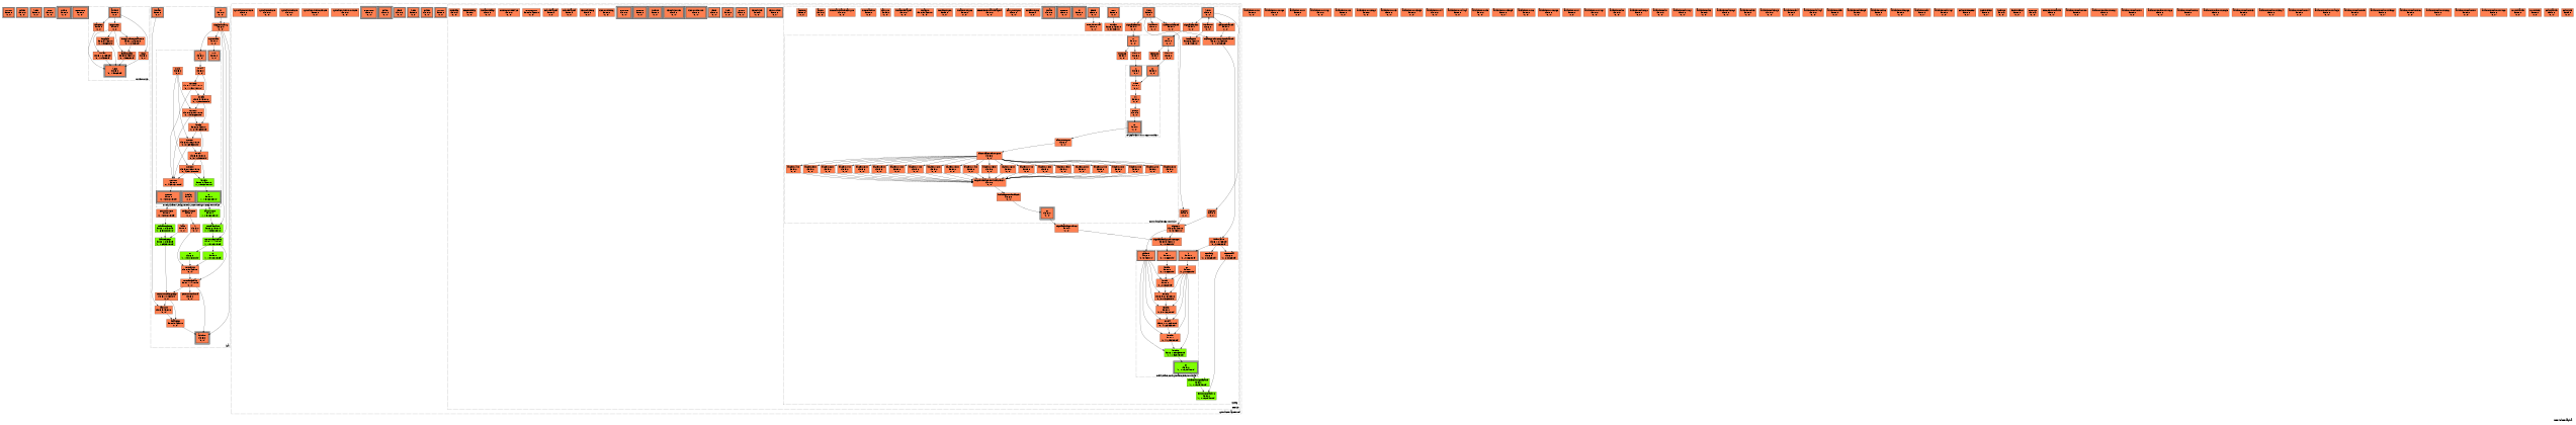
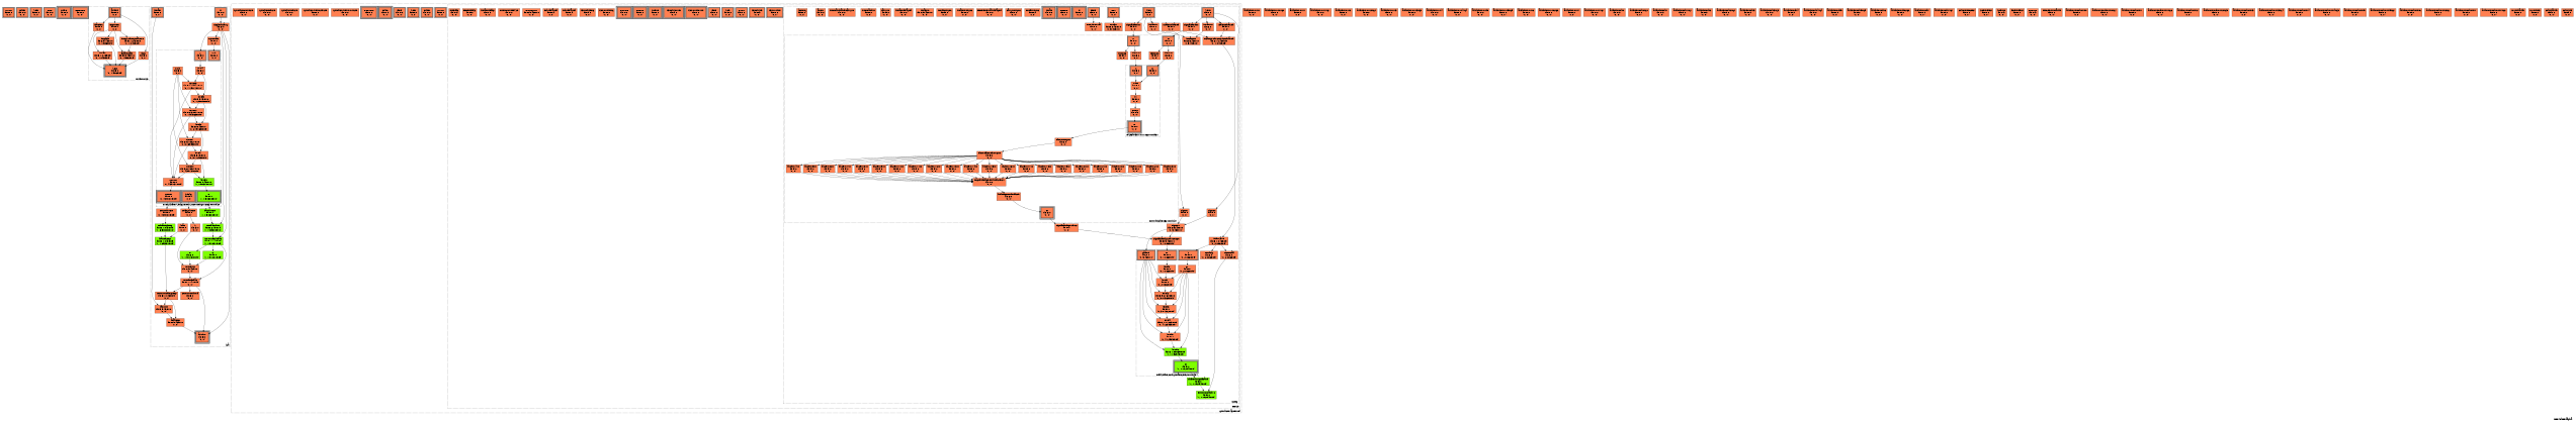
  digraph {
    label=ieee754HP_alpha
    labeljust=right
    labelloc=bottom
    nodesep=0.25
    ranksep=0.5
    node [color=black fillcolor=coral peripheries=1 shape=box style=filled]
    edge [arrowhead=normal arrowsize=1.0 arrowtail=normal color=black dir=forward]
    n1 [label="rowsA\ndT = 0\n(0, 0)" peripheries=2 style="bold, filled"]
    n2 [label="colsB\ndT = 0\n(0, 0)" peripheries=2 style="bold, filled"]
    n3 [label="SOB\ndT = 0\n(0, 0)" peripheries=2 style="bold, filled"]
    n4 [label="EOB\ndT = 0\n(0, 0)" peripheries=2 style="bold, filled"]
    n5 [label="colsC\ndT = 0\n(0, 0)" peripheries=3 style="bold, filled"]
    n6 [label="EOB_Q_o\ndT = 0\n(0, 0)" peripheries=3 style="bold, filled"]
    n7 [label="arith_i\ndT = 0\n(0, 0)" peripheries=2 style="bold, filled"]
    n8 [label="S3_o\ndT = 0\n(0, 1.586e-09)" peripheries=3 style="bold, filled"]
    n9 [label="sign\ndT = 0\n(0, 0)"]
    n10 [label="exponent\ndT = 0\n(0, 0)"]
    n11 [label="fraction\ndT = 0\n(0, 0)"]
    n12 [label="isNaN\ndT = 1.043e-09\n(0, 1.043e-09)"]
    n13 [label="isExpSubnormalZero\ndT = 1.043e-09\n(0, 1.043e-09)"]
    n14 [label="final_scale\ndT = 5.43e-10\n(0, 1.586e-09)"]
    n15 [label="implicit\ndT = 5.43e-10\n(0, 1.586e-09)"]
    n16 [label="A\ndT = 0\n(0, 0)" peripheries=2 style="bold, filled"]
    n17 [label="isNaN\ndT = 0\n(0, 0)" peripheries=2 style="bold, filled"]
    n18 [label="arith_o\ndT = 0\n(0, 0)" peripheries=3 style="bold, filled"]
    n19 [label="I\ndT = 0\n(0, 0)" peripheries=2 style="bold, filled"]
    n20 [label="OZb\ndT = 0\n(0, 0)" peripheries=2 style="bold, filled"]
    n21 [label="Count\ndT = 0\n(0, 4.39131e-09)" peripheries=3 style="bold, filled"]
    n22 [fillcolor=chartreuse label="O\ndT = 0\n(1, 1.50308e-10)" peripheries=3 style="bold, filled"]
    n23 [label="Sticky\ndT = 0\n(0, 0)" peripheries=3 style="bold, filled"]
    n24 [label="level4\ndT = 0\n(0, 0)"]
    n25 [label="sozb\ndT = 0\n(0, 0)"]
    n26 [label="count3\ndT = 7.15077e-10\n(0, 7.15077e-10)"]
    n27 [label="level3\ndT = 5.43e-10\n(0, 1.25808e-09)"]
    n28 [label="count2\ndT = 6.90577e-10\n(0, 1.94865e-09)"]
    n29 [label="count1\ndT = 6.78327e-10\n(0, 3.16998e-09)"]
    n30 [label="count0\ndT = 6.78327e-10\n(0, 4.39131e-09)"]
    n31 [label="sCount\ndT = 0\n(0, 4.39131e-09)"]
    n32 [label="level2\ndT = 5.43e-10\n(0, 2.49165e-09)"]
    n33 [label="level1\ndT = 5.43e-10\n(0, 3.71298e-09)"]
    n34 [fillcolor=chartreuse label="level0\ndT = 5.43e-10\n(1, 1.50308e-10)"]
    n35 [label="rippled_carry\ndT = 0\n(0, 0)"]
    n36 [label="nan_out\ndT = 5.43e-10\n(0, 0)"]
    n37 [label="count_bit\ndT = 0\n(0, 0)"]
    n38 [fillcolor=chartreuse label="not_frac_lzoc\ndT = 6.19e-10\n(1, 7.69308e-10)"]
    n39 [fillcolor=chartreuse label="unrounded_frac\ndT = 1.141e-09\n(1, 1.91031e-09)"]
    n40 [label="count_lzoc_o\ndT = 0\n(0, 4.39131e-09)"]
    n41 [fillcolor=chartreuse label="unbiased_exp\ndT = 1.043e-09\n(1, 6.50308e-10)"]
    n42 [fillcolor=chartreuse label="frac_lzoc_o\ndT = 0\n(1, 1.50308e-10)"]
    n43 [label="sticky_lzoc_o\ndT = 0\n(0, 0)"]
    n44 [label="S\ndT = 0\n(0, 0)"]
    n45 [fillcolor=chartreuse label="biased_exp\ndT = 1.043e-09\n(1, 1.69331e-09)"]
    n46 [label="bias\ndT = 0\n(0, 0)"]
    n47 [label="post_rounding_exp\ndT = 1.043e-09\n(0, 0)"]
    n48 [fillcolor=chartreuse label="G\ndT = 0\n(1, 1.91031e-09)"]
    n49 [fillcolor=chartreuse label="R\ndT = 0\n(1, 1.91031e-09)"]
    n50 [label="rounded_frac\ndT = 1.141e-09\n(0, 0)"]
    n51 [label="round_up\ndT = 5.43e-10\n(0, 0)"]
    n52 [label="post_round_ovf\ndT = 0\n(0, 0)"]
    n53 [label="final_exp\ndT = 5.43e-10\n(0, 0)"]
    n54 [label="rowsA\ndT = 0\n(0, 0)" peripheries=2 style="bold, filled"]
    n55 [label="colsB\ndT = 0\n(0, 0)" peripheries=2 style="bold, filled"]
    n56 [label="SOB\ndT = 0\n(0, 0)" peripheries=2 style="bold, filled"]
    n57 [label="EOB\ndT = 0\n(0, 0)" peripheries=2 style="bold, filled"]
    n58 [label="colsC\ndT = 0\n(0, 0)" peripheries=3 style="bold, filled"]
    n59 [label="EOB_Q_o\ndT = 0\n(0, 0)" peripheries=3 style="bold, filled"]
    n60 [label="s3_row_i_A\ndT = 0\n(0, 0)" peripheries=2 style="bold, filled"]
    n61 [label="s3_col_j_B\ndT = 0\n(0, 0)" peripheries=2 style="bold, filled"]
    n62 [label="C_out\ndT = 0\n(0, 0)" peripheries=2 style="bold, filled"]
    n63 [label="SOB\ndT = 0\n(0, 0)" peripheries=2 style="bold, filled"]
    n64 [label="EOB\ndT = 0\n(0, 0)" peripheries=2 style="bold, filled"]
    n65 [label="s3_row_im1_A\ndT = 0\n(0, 0)" peripheries=3 style="bold, filled"]
    n66 [label="s3_col_jm1_B\ndT = 0\n(0, 0)" peripheries=3 style="bold, filled"]
    n67 [label="SOB_Q\ndT = 0\n(0, 0)" peripheries=3 style="bold, filled"]
    n68 [label="EOB_Q\ndT = 0\n(0, 0)" peripheries=3 style="bold, filled"]
    n69 [label="C_out_Q\ndT = 0\n(0, 0)" peripheries=3 style="bold, filled"]
    n70 [label="S3_x\ndT = 0\n(0, 0)" peripheries=2 style="bold, filled"]
    n71 [label="S3_y\ndT = 0\n(0, 0)" peripheries=2 style="bold, filled"]
    n72 [label="FTZ\ndT = 0\n(0, 0)" peripheries=2 style="bold, filled"]
    n73 [label="EOB\ndT = 0\n(0, 0)" peripheries=2 style="bold, filled"]
    n74 [label="A\ndT = 0\n(0, 0)" peripheries=3 style="bold, filled"]
    n75 [label="EOB_Q\ndT = 0\n(0, 0)" peripheries=3 style="bold, filled"]
    n76 [label="isNaN\ndT = 0\n(0, 0)" peripheries=3 style="bold, filled"]
    n77 [label="X\ndT = 0\n(0, 0)" peripheries=2 style="bold, filled"]
    n78 [label="Y\ndT = 0\n(0, 0)" peripheries=2 style="bold, filled"]
    n79 [label="R\ndT = 0\n(0, 0)" peripheries=3 style="bold, filled"]
    n80 [label="X\ndT = 0\n(0, 0)" peripheries=2 style="bold, filled"]
    n81 [label="Y\ndT = 0\n(0, 0)" peripheries=2 style="bold, filled"]
    n82 [label="R\ndT = 0\n(0, 0)" peripheries=3 style="bold, filled"]
    n83 [label="Mint\ndT = 0\n(0, 0)"]
    n84 [label="M\ndT = 0\n(0, 0)"]
    n85 [label="Rtmp\ndT = 0\n(0, 0)"]
    n86 [label="XX_m28\ndT = 0\n(0, 0)"]
    n87 [label="tile_0_X\ndT = 0\n(0, 0)"]
    n88 [label="YY_m28\ndT = 0\n(0, 0)"]
    n89 [label="tile_0_Y\ndT = 0\n(0, 0)"]
    n90 [label="tile_0_output\ndT = 0\n(0, 0)"]
    n91 [label="tile_0_filtered_output\ndT = 0\n(0, 0)"]
    n92 [label="bh29_w0_0\ndT = 0\n(0, 0)"]
    n93 [label="bh29_w1_0\ndT = 0\n(0, 0)"]
    n94 [label="bh29_w2_0\ndT = 0\n(0, 0)"]
    n95 [label="bh29_w3_0\ndT = 0\n(0, 0)"]
    n96 [label="bh29_w4_0\ndT = 0\n(0, 0)"]
    n97 [label="bh29_w5_0\ndT = 0\n(0, 0)"]
    n98 [label="bh29_w6_0\ndT = 0\n(0, 0)"]
    n99 [label="bh29_w7_0\ndT = 0\n(0, 0)"]
    n100 [label="bh29_w8_0\ndT = 0\n(0, 0)"]
    n101 [label="bh29_w9_0\ndT = 8\n(0, 0)"]
    n102 [label="bh29_w10_0\ndT = 0\n(0, 0)"]
    n103 [label="bh29_w11_0\ndT = 0\n(0, 0)"]
    n104 [label="bh29_w12_0\ndT = 0\n(0, 0)"]
    n105 [label="bh29_w13_0\ndT = 0\n(0, 0)"]
    n106 [label="bh29_w14_0\ndT = 0\n(0, 0)"]
    n107 [label="bh29_w15_0\ndT = 0\n(0, 0)"]
    n108 [label="bh29_w16_0\ndT = 0\n(0, 0)"]
    n109 [label="bh29_w17_0\ndT = 0\n(0, 0)"]
    n110 [label="bh29_w18_0\ndT = 0\n(0, 0)"]
    n111 [label="bh29_w19_0\ndT = 0\n(0, 0)"]
    n112 [label="bh29_w20_0\ndT = 0\n(0, 0)"]
    n113 [label="bh29_w21_0\ndT = 0\n(0, 0)"]
    n114 [label="tmp_bitheapResult_bh29_21\ndT = 0\n(0, 0)"]
    n115 [label="bitheapResult_bh29\ndT = 0\n(0, 0)"]
    n116 [label="X\ndT = 0\n(0, 1.086e-09)" peripheries=2 style="bold, filled"]
    n117 [label="S\ndT = 0\n(0, 2.086e-09)" peripheries=2 style="bold, filled"]
    n118 [label="padBit\ndT = 0\n(0, 5.43e-10)" peripheries=2 style="bold, filled"]
    n119 [fillcolor=chartreuse label="R\ndT = 0\n(1, 1.19254e-09)" peripheries=3 style="bold, filled"]
    n120 [label="level0\ndT = 0\n(0, 1.086e-09)"]
    n121 [label="ps\ndT = 0\n(0, 2.086e-09)"]
    n122 [label="level1\ndT = 0\n(0, 2.086e-09)"]
    n123 [label="level2\ndT = 9.27615e-10\n(0, 3.01362e-09)"]
    n124 [label="level3\ndT = 0\n(0, 3.01362e-09)"]
    n125 [label="level4\ndT = 1.11223e-09\n(0, 4.12585e-09)"]
    n126 [label="level5\ndT = 0\n(0, 4.12585e-09)"]
    n127 [fillcolor=chartreuse label="level6\ndT = 1.85069e-09\n(1, 1.19254e-09)"]
    n128 [label="sign_X\ndT = 0\n(0, 0)"]
    n129 [label="isNaN_X\ndT = 0\n(0, 0)"]
    n130 [label="significand_X\ndT = 0\n(0, 0)"]
    n131 [label="scale_X_biased\ndT = 0\n(0, 0)"]
    n132 [label="sign_Y\ndT = 0\n(0, 0)"]
    n133 [label="isNaN_Y\ndT = 0\n(0, 0)"]
    n134 [label="significand_Y\ndT = 0\n(0, 0)"]
    n135 [label="scale_Y_biased\ndT = 0\n(0, 0)"]
    n136 [label="not_ftz\ndT = 5.43e-10\n(0, 5.43e-10)"]
    n137 [label="EOB_internal\ndT = 0\n(0, 0)"]
    n138 [label="sign_M\ndT = 5.43e-10\n(0, 5.43e-10)"]
    n139 [label="significand_product_cpt1\ndT = 5.43e-10\n(0, 1.086e-09)"]
    n140 [label="isNaN_M\ndT = 5.43e-10\n(0, 5.43e-10)"]
    n141 [label="significand_product\ndT = 0\n(0, 0)"]
    n142 [label="scale_product_twice_biased\ndT = 1.043e-09\n(0, 1.043e-09)"]
    n143 [label="shift_value\ndT = 1.043e-09\n(0, 2.086e-09)"]
    n144 [label="too_small\ndT = 0\n(0, 2.086e-09)"]
    n145 [label="too_big\ndT = 0\n(0, 2.086e-09)"]
    n146 [fillcolor=chartreuse label="shifted_significand\ndT = 0\n(1, 1.19254e-09)"]
    n147 [fillcolor=chartreuse label="ext_summand1c\ndT = 0\n(1, 1.19254e-09)"]
    n148 [label="not_ftz_sync\ndT = 0\n(0, 0)"]
    n149 [label="carry_0_sync\ndT = 0\n(0, 0)"]
    n150 [label="EOB_internal_delayed\ndT = 0\n(0, 0)"]
    n151 [label="isNaN_M_sync\ndT = 0\n(0, 0)"]
    n152 [label="too_big_sync\ndT = 0\n(0, 0)"]
    n153 [label="isNaN_o\ndT = 5.43e-10\n(0, 0)"]
    n154 [label="isNaN_delayed\ndT = 0\n(0, 0)"]
    n155 [label="carry_0\ndT = 0\n(0, 0)"]
    n156 [label="summand_0\ndT = 0\n(0, 0)"]
    n157 [label="summand_and_carry_0\ndT = 0\n(0, 0)"]
    n158 [label="acc_0\ndT = 0\n(0, 0)"]
    n159 [label="acc_0_q\ndT = 0\n(0, 0)"]
    n160 [label="s3_row_i_A_q\ndT = 0\n(0, 0)"]
    n161 [label="s3_col_j_B_q\ndT = 0\n(0, 0)"]
    n162 [label="sob_delayed\ndT = 0\n(0, 0)"]
    n163 [label="eob_delayed\ndT = 0\n(0, 0)"]
    n164 [label="mux_C_out\ndT = 5.43e-10\n(0, 0)"]
    n165 [label="mux_C_out_HSSD\ndT = 0\n(0, 0)"]
    n166 [label="isNaN_s3fdp\ndT = 0\n(0, 0)"]
    n167 [label="EOB_s3fdp\ndT = 0\n(0, 0)"]
    n168 [label="A_s3fdp\ndT = 0\n(0, 0)"]
    n169 [label="systolic_wires_rows_2D\ndT = 0\n(0, 0)"]
    n170 [label="systolic_wires_cols_2D\ndT = 0\n(0, 0)"]
    n171 [label="systolic_sob_2D\ndT = 0\n(0, 0)"]
    n172 [label="systolic_eob_2D\ndT = 0\n(0, 0)"]
    n173 [label="systolic_C_out_2D\ndT = 0\n(0, 0)"]
    n174 [label="arith_in_row_0\ndT = 0\n(0, 0)"]
    n175 [label="arith_in_row_0_q0\ndT = 0\n(0, 0)"]
    n176 [label="arith_in_row_1\ndT = 0\n(0, 0)"]
    n177 [label="arith_in_row_1_q1\ndT = 0\n(0, 0)"]
    n178 [label="arith_in_row_2\ndT = 0\n(0, 0)"]
    n179 [label="arith_in_row_2_q2\ndT = 0\n(0, 0)"]
    n180 [label="arith_in_row_3\ndT = 0\n(0, 0)"]
    n181 [label="arith_in_row_3_q3\ndT = 0\n(0, 0)"]
    n182 [label="arith_in_row_4\ndT = 0\n(0, 0)"]
    n183 [label="arith_in_row_4_q4\ndT = 0\n(0, 0)"]
    n184 [label="arith_in_row_5\ndT = 0\n(0, 0)"]
    n185 [label="arith_in_row_5_q5\ndT = 0\n(0, 0)"]
    n186 [label="arith_in_row_6\ndT = 0\n(0, 0)"]
    n187 [label="arith_in_row_6_q6\ndT = 0\n(0, 0)"]
    n188 [label="arith_in_row_7\ndT = 0\n(0, 0)"]
    n189 [label="arith_in_row_7_q7\ndT = 0\n(0, 0)"]
    n190 [label="arith_in_col_0\ndT = 0\n(0, 0)"]
    n191 [label="arith_in_col_0_q0\ndT = 0\n(0, 0)"]
    n192 [label="arith_in_col_1\ndT = 0\n(0, 0)"]
    n193 [label="arith_in_col_1_q1\ndT = 0\n(0, 0)"]
    n194 [label="arith_in_col_2\ndT = 0\n(0, 0)"]
    n195 [label="arith_in_col_2_q2\ndT = 0\n(0, 0)"]
    n196 [label="arith_in_col_3\ndT = 0\n(0, 0)"]
    n197 [label="arith_in_col_3_q3\ndT = 0\n(0, 0)"]
    n198 [label="arith_in_col_4\ndT = 0\n(0, 0)"]
    n199 [label="arith_in_col_4_q4\ndT = 0\n(0, 0)"]
    n200 [label="arith_in_col_5\ndT = 0\n(0, 0)"]
    n201 [label="arith_in_col_5_q5\ndT = 0\n(0, 0)"]
    n202 [label="arith_in_col_6\ndT = 0\n(0, 0)"]
    n203 [label="arith_in_col_6_q6\ndT = 0\n(0, 0)"]
    n204 [label="arith_in_col_7\ndT = 0\n(0, 0)"]
    n205 [label="arith_in_col_7_q7\ndT = 0\n(0, 0)"]
    n206 [label="colsC_LAICPT2\ndT = 0\n(0, 0)"]
    n207 [label="SOB_select\ndT = 0\n(0, 0)"]
    n208 [label="SOB_q0\ndT = 0\n(0, 0)"]
    n209 [label="EOB_select\ndT = 0\n(0, 0)"]
    n210 [label="EOB_q0\ndT = 0\n(0, 0)"]
    n211 [label="LAICPT2_to_arith\ndT = 0\n(0, 0)"]
    n212 [label="arith_out_col_out_0\ndT = 0\n(0, 0)"]
    n213 [label="arith_out_col_out_0_q7\ndT = 0\n(0, 0)"]
    n214 [label="arith_out_col_out_1\ndT = 0\n(0, 0)"]
    n215 [label="arith_out_col_out_1_q6\ndT = 0\n(0, 0)"]
    n216 [label="arith_out_col_out_2\ndT = 0\n(0, 0)"]
    n217 [label="arith_out_col_out_2_q5\ndT = 0\n(0, 0)"]
    n218 [label="arith_out_col_out_3\ndT = 0\n(0, 0)"]
    n219 [label="arith_out_col_out_3_q4\ndT = 0\n(0, 0)"]
    n220 [label="arith_out_col_out_4\ndT = 0\n(0, 0)"]
    n221 [label="arith_out_col_out_4_q3\ndT = 0\n(0, 0)"]
    n222 [label="arith_out_col_out_5\ndT = 0\n(0, 0)"]
    n223 [label="arith_out_col_out_5_q2\ndT = 0\n(0, 0)"]
    n224 [label="arith_out_col_out_6\ndT = 0\n(0, 0)"]
    n225 [label="arith_out_col_out_6_q1\ndT = 0\n(0, 0)"]
    n226 [label="arith_out_col_out_7\ndT = 0\n(0, 0)"]
    n227 [label="arith_out_col_out_7_q0\ndT = 0\n(0, 0)"]
    n228 [label="rows_i_arith\ndT = 0\n(0, 0)"]
    n229 [label="rows_i_s3\ndT = 0\n(0, 0)"]
    n230 [label="cols_j_arith\ndT = 0\n(0, 0)"]
    n231 [label="cols_j_s3\ndT = 0\n(0, 0)"]
    subgraph sub_1 {
      rank=same
      n1
      n2
      n3
      n4
    }
    subgraph sub_2 {
      rank=same
      n5
      n6
    }
    subgraph cluster_3 {
      label=Arith_to_S3
      style="bold, dotted"
      n9
      n10
      n11
      n12
      n13
      n14
      n15
      subgraph sub_4 {
        label=Arith_to_S3
        rank=same
        style="bold, dotted"
        n7
      }
      subgraph sub_5 {
        label=Arith_to_S3
        rank=same
        style="bold, dotted"
        n8
      }
    }
    subgraph cluster_6 {
      label=l2a
      style="bold, dotted"
      n35
      n36
      n37
      n38
      n39
      n40
      n41
      n42
      n43
      n44
      n45
      n46
      n47
      n48
      n49
      n50
      n51
      n52
      n53
      subgraph sub_7 {
        label=l2a
        rank=same
        style="bold, dotted"
        n16
        n17
      }
      subgraph sub_8 {
        label=l2a
        rank=same
        style="bold, dotted"
        n18
      }
      subgraph cluster_9 {
        label=LZOCShifterSticky_8_to_12_counting_16_F200_uid20
        style="bold, dotted"
        n24
        n25
        n26
        n27
        n28
        n29
        n30
        n31
        n32
        n33
        n34
        subgraph sub_10 {
          label=LZOCShifterSticky_8_to_12_counting_16_F200_uid20
          rank=same
          style="bold, dotted"
          n19
          n20
        }
        subgraph sub_11 {
          label=LZOCShifterSticky_8_to_12_counting_16_F200_uid20
          rank=same
          style="bold, dotted"
          n21
          n22
          n23
        }
      }
    }
    subgraph cluster_12 {
      label=SystolicArrayKernel
      style="bold, dotted"
      n169
      n170
      n171
      n172
      n173
      subgraph sub_13 {
        label=SystolicArrayKernel
        rank=same
        style="bold, dotted"
        n54
        n55
        n56
        n57
      }
      subgraph sub_14 {
        label=SystolicArrayKernel
        rank=same
        style="bold, dotted"
        n58
        n59
      }
      subgraph cluster_15 {
        label=PE_S3
        style="bold, dotted"
        n160
        n161
        n162
        n163
        n164
        n165
        n166
        n167
        n168
        subgraph sub_16 {
          label=PE_S3
          rank=same
          style="bold, dotted"
          n60
          n61
          n62
          n63
          n64
        }
        subgraph sub_17 {
          label=PE_S3
          rank=same
          style="bold, dotted"
          n65
          n66
          n67
          n68
          n69
        }
        subgraph cluster_18 {
          label=s3fdp
          style="bold, dotted"
          n128
          n129
          n130
          n131
          n132
          n133
          n134
          n135
          n136
          n137
          n138
          n139
          n140
          n141
          n142
          n143
          n144
          n145
          n146
          n147
          n148
          n149
          n150
          n151
          n152
          n153
          n154
          n155
          n156
          n157
          n158
          n159
          subgraph sub_19 {
            label=s3fdp
            rank=same
            style="bold, dotted"
            n70
            n71
            n72
            n73
          }
          subgraph sub_20 {
            label=s3fdp
            rank=same
            style="bold, dotted"
            n74
            n75
            n76
          }
          subgraph cluster_21 {
            label=IntMultiplier_F200_uid27
            style="bold, dotted"
            n86
            n87
            n88
            n89
            n90
            n91
            n92
            n93
            n94
            n95
            n96
            n97
            n98
            n99
            n100
            n101
            n102
            n103
            n104
            n105
            n106
            n107
            n108
            n109
            n110
            n111
            n112
            n113
            n114
            n115
            subgraph sub_22 {
              label=IntMultiplier_F200_uid27
              rank=same
              style="bold, dotted"
              n77
              n78
            }
            subgraph sub_23 {
              label=IntMultiplier_F200_uid27
              rank=same
              style="bold, dotted"
              n79
            }
            subgraph cluster_24 {
              label=DSPBlock_11x11_F200_uid31
              style="bold, dotted"
              n83
              n84
              n85
              subgraph sub_25 {
                label=DSPBlock_11x11_F200_uid31
                rank=same
                style="bold, dotted"
                n80
                n81
              }
              subgraph sub_26 {
                label=DSPBlock_11x11_F200_uid31
                rank=same
                style="bold, dotted"
                n82
              }
            }
          }
          subgraph cluster_27 {
            label=LeftShifter22_by_max_63_F200_uid34
            style="bold, dotted"
            n120
            n121
            n122
            n123
            n124
            n125
            n126
            n127
            subgraph sub_28 {
              label=LeftShifter22_by_max_63_F200_uid34
              rank=same
              style="bold, dotted"
              n116
              n117
              n118
            }
            subgraph sub_29 {
              label=LeftShifter22_by_max_63_F200_uid34
              rank=same
              style="bold, dotted"
              n119
            }
          }
        }
      }
    }
    n7 -> n9
    n7 -> n10
    n7 -> n11
    n9 -> n8
    n10 -> n12
    n10 -> n13
    n10 -> n14
    n10 -> n15
    n11 -> n8
    n12 -> n8
    n13 -> n14
    n14 -> n8
    n15 -> n8
    n16 -> n35
    n17 -> n36
    n19 -> n24
    n21 -> n40
    n22 -> n42
    n23 -> n43
    n24 -> n26
    n24 -> n27
+   n25 -> n26
    n25 -> n28
    n25 -> n29
    n25 -> n30
    n26 -> n27
    n26 -> n31
    n27 -> n28
    n27 -> n32
    n28 -> n31
    n28 -> n32
    n29 -> n31
    n29 -> n33
    n30 -> n31
    n30 -> n34
    n31 -> n21
    n32 -> n29
    n32 -> n33
    n33 -> n30
    n33 -> n34
    n34 -> n22
    n35 -> n18
    n35 -> n19
    n35 -> n37
    n35 -> n38
    n35 -> n39
    n36 -> n53
    n37 -> n20
    n38 -> n39
    n39 -> n48
    n39 -> n49
    n39 -> n50
    n40 -> n41
    n41 -> n45
    n42 -> n38
    n43 -> n44
    n44 -> n51
    n45 -> n47
    n46 -> n45
    n47 -> n36
    n47 -> n53
    n48 -> n51
    n49 -> n51
    n50 -> n18
    n50 -> n47
    n50 -> n52
    n51 -> n50
    n53 -> n18
    n70 -> n128
-   n129 -> n70
+   n70 -> n129
    n70 -> n130
    n70 -> n131
    n71 -> n132
    n71 -> n133
    n71 -> n134
-   n71 -> n135
    n72 -> n136
    n73 -> n137
    n77 -> n86
    n77 -> n87
    n78 -> n88
    n78 -> n89
    n79 -> n141
    n80 -> n83
    n81 -> n83
    n82 -> n90
    n83 -> n84
    n84 -> n85
    n85 -> n82
    n87 -> n80
    n89 -> n81
    n90 -> n91
    n91 -> n92
    n91 -> n93
    n91 -> n94
    n91 -> n95
    n91 -> n96
    n91 -> n97
    n91 -> n98
    n91 -> n99
    n91 -> n100
    n91 -> n101
    n91 -> n102
    n91 -> n103
    n91 -> n104
    n91 -> n105
    n91 -> n106
    n91 -> n107
    n91 -> n108
    n91 -> n109
    n91 -> n110
    n91 -> n111
    n91 -> n112
    n91 -> n113
    n92 -> n114
    n93 -> n114
    n94 -> n114
    n95 -> n114
    n96 -> n114
    n97 -> n114
    n98 -> n114
    n99 -> n114
    n100 -> n114
    n101 -> n114
    n102 -> n114
    n103 -> n114
    n104 -> n114
    n105 -> n114
    n106 -> n114
    n107 -> n114
    n108 -> n114
    n109 -> n114
    n110 -> n114
    n111 -> n114
    n112 -> n114
    n113 -> n114
    n114 -> n115
    n115 -> n79
    n116 -> n120
    n117 -> n121
    n118 -> n122
    n118 -> n123
    n118 -> n124
    n118 -> n125
    n118 -> n126
    n118 -> n127
    n119 -> n146
    n120 -> n122
    n121 -> n122
    n121 -> n123
    n121 -> n124
    n121 -> n125
    n121 -> n126
    n121 -> n127
    n122 -> n123
    n123 -> n124
    n124 -> n125
    n125 -> n126
    n126 -> n127
    n127 -> n119
    n128 -> n138
    n129 -> n140
    n130 -> n77
    n131 -> n142
    n132 -> n138
+   n133 -> n140
    n134 -> n78
    n135 -> n142
    n138 -> n118
    n138 -> n139
    n139 -> n116
    n141 -> n139
    n142 -> n143
    n143 -> n117
    n143 -> n144
    n143 -> n145
    n144 -> n147
    n146 -> n147
  }
